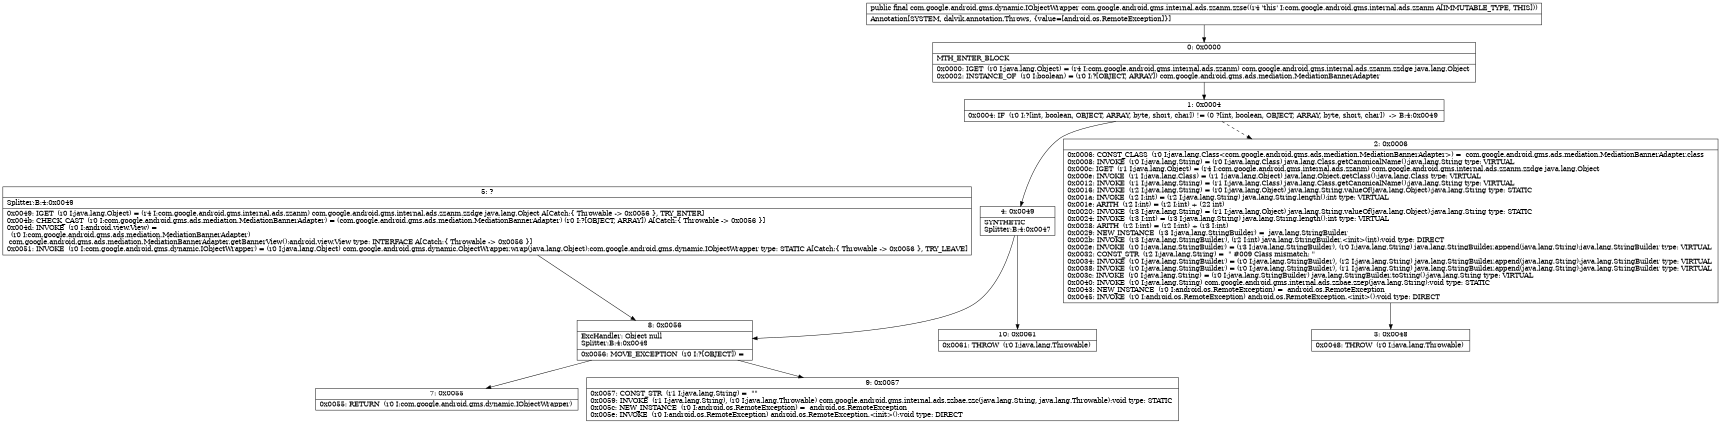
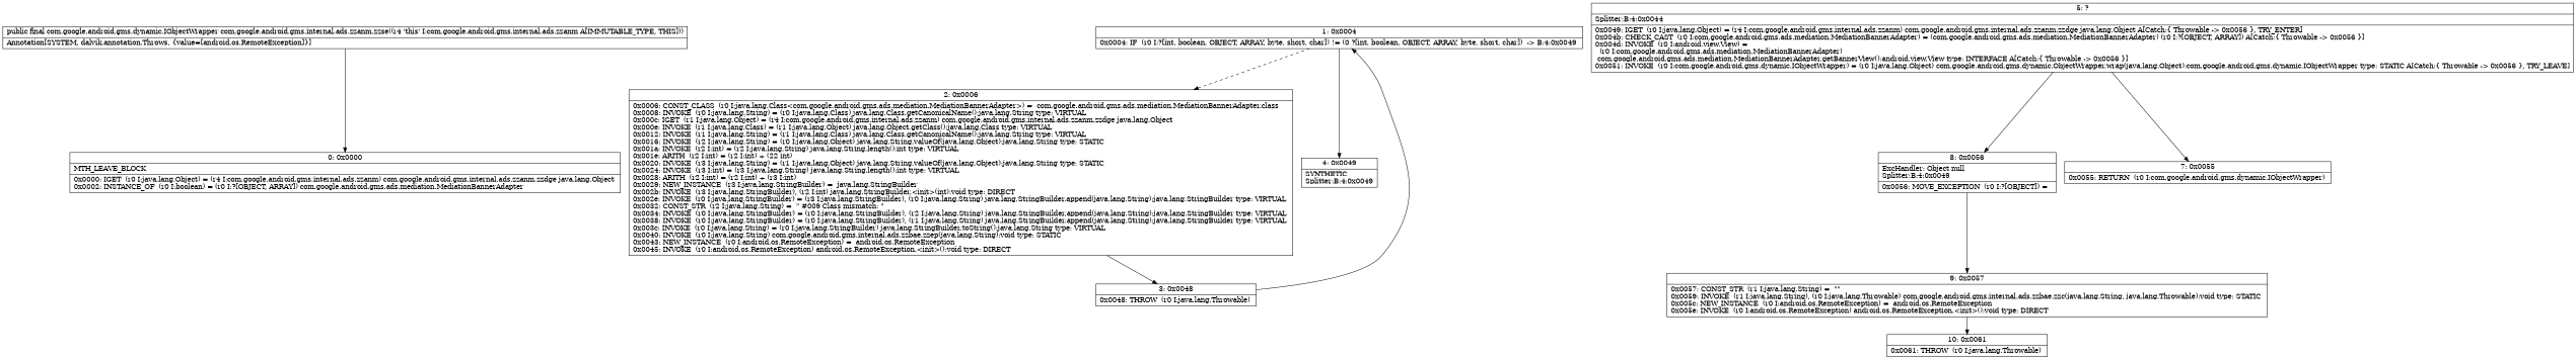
  digraph {
    node [shape=record]
-   n1 [label="{0\:\ 0x0000|MTH_ENTER_BLOCK\l|0x0000: IGET  (r0 I:java.lang.Object) = (r4 I:com.google.android.gms.internal.ads.zzanm) com.google.android.gms.internal.ads.zzanm.zzdge java.lang.Object \l0x0002: INSTANCE_OF  (r0 I:boolean) = (r0 I:?[OBJECT, ARRAY]) com.google.android.gms.ads.mediation.MediationBannerAdapter \l}"]
+   n1 [label="{0\:\ 0x0000|MTH_LEAVE_BLOCK\l|0x0000: IGET  (r0 I:java.lang.Object) = (r4 I:com.google.android.gms.internal.ads.zzanm) com.google.android.gms.internal.ads.zzanm.zzdge java.lang.Object \l0x0002: INSTANCE_OF  (r0 I:boolean) = (r0 I:?[OBJECT, ARRAY]) com.google.android.gms.ads.mediation.MediationBannerAdapter \l}"]
    n2 [label="{1\:\ 0x0004|0x0004: IF  (r0 I:?[int, boolean, OBJECT, ARRAY, byte, short, char]) != (0 ?[int, boolean, OBJECT, ARRAY, byte, short, char])  \-\> B:4:0x0049 \l}"]
    n3 [label="{2\:\ 0x0006|0x0006: CONST_CLASS  (r0 I:java.lang.Class\<com.google.android.gms.ads.mediation.MediationBannerAdapter\>) =  com.google.android.gms.ads.mediation.MediationBannerAdapter.class \l0x0008: INVOKE  (r0 I:java.lang.String) = (r0 I:java.lang.Class) java.lang.Class.getCanonicalName():java.lang.String type: VIRTUAL \l0x000c: IGET  (r1 I:java.lang.Object) = (r4 I:com.google.android.gms.internal.ads.zzanm) com.google.android.gms.internal.ads.zzanm.zzdge java.lang.Object \l0x000e: INVOKE  (r1 I:java.lang.Class) = (r1 I:java.lang.Object) java.lang.Object.getClass():java.lang.Class type: VIRTUAL \l0x0012: INVOKE  (r1 I:java.lang.String) = (r1 I:java.lang.Class) java.lang.Class.getCanonicalName():java.lang.String type: VIRTUAL \l0x0016: INVOKE  (r2 I:java.lang.String) = (r0 I:java.lang.Object) java.lang.String.valueOf(java.lang.Object):java.lang.String type: STATIC \l0x001a: INVOKE  (r2 I:int) = (r2 I:java.lang.String) java.lang.String.length():int type: VIRTUAL \l0x001e: ARITH  (r2 I:int) = (r2 I:int) + (22 int) \l0x0020: INVOKE  (r3 I:java.lang.String) = (r1 I:java.lang.Object) java.lang.String.valueOf(java.lang.Object):java.lang.String type: STATIC \l0x0024: INVOKE  (r3 I:int) = (r3 I:java.lang.String) java.lang.String.length():int type: VIRTUAL \l0x0028: ARITH  (r2 I:int) = (r2 I:int) + (r3 I:int) \l0x0029: NEW_INSTANCE  (r3 I:java.lang.StringBuilder) =  java.lang.StringBuilder \l0x002b: INVOKE  (r3 I:java.lang.StringBuilder), (r2 I:int) java.lang.StringBuilder.\<init\>(int):void type: DIRECT \l0x002e: INVOKE  (r0 I:java.lang.StringBuilder) = (r3 I:java.lang.StringBuilder), (r0 I:java.lang.String) java.lang.StringBuilder.append(java.lang.String):java.lang.StringBuilder type: VIRTUAL \l0x0032: CONST_STR  (r2 I:java.lang.String) =  \" #009 Class mismatch: \" \l0x0034: INVOKE  (r0 I:java.lang.StringBuilder) = (r0 I:java.lang.StringBuilder), (r2 I:java.lang.String) java.lang.StringBuilder.append(java.lang.String):java.lang.StringBuilder type: VIRTUAL \l0x0038: INVOKE  (r0 I:java.lang.StringBuilder) = (r0 I:java.lang.StringBuilder), (r1 I:java.lang.String) java.lang.StringBuilder.append(java.lang.String):java.lang.StringBuilder type: VIRTUAL \l0x003c: INVOKE  (r0 I:java.lang.String) = (r0 I:java.lang.StringBuilder) java.lang.StringBuilder.toString():java.lang.String type: VIRTUAL \l0x0040: INVOKE  (r0 I:java.lang.String) com.google.android.gms.internal.ads.zzbae.zzep(java.lang.String):void type: STATIC \l0x0043: NEW_INSTANCE  (r0 I:android.os.RemoteException) =  android.os.RemoteException \l0x0045: INVOKE  (r0 I:android.os.RemoteException) android.os.RemoteException.\<init\>():void type: DIRECT \l}"]
-   n4 [label="{4\:\ 0x0049|SYNTHETIC\lSplitter:B:4:0x0047\l}"]
+   n4 [label="{4\:\ 0x0049|SYNTHETIC\lSplitter:B:4:0x0049\l}"]
    n5 [label="{3\:\ 0x0048|0x0048: THROW  (r0 I:java.lang.Throwable) \l}"]
    n6 [label="{8\:\ 0x0056|ExcHandler: Object null\lSplitter:B:4:0x0049\l|0x0056: MOVE_EXCEPTION  (r0 I:?[OBJECT]) =  \l}"]
-   n7 [label="{5\:\ ?|Splitter:B:4:0x0049\l|0x0049: IGET  (r0 I:java.lang.Object) = (r4 I:com.google.android.gms.internal.ads.zzanm) com.google.android.gms.internal.ads.zzanm.zzdge java.lang.Object A[Catch:\{ Throwable \-\> 0x0056 \}, TRY_ENTER]\l0x004b: CHECK_CAST  (r0 I:com.google.android.gms.ads.mediation.MediationBannerAdapter) = (com.google.android.gms.ads.mediation.MediationBannerAdapter) (r0 I:?[OBJECT, ARRAY]) A[Catch:\{ Throwable \-\> 0x0056 \}]\l0x004d: INVOKE  (r0 I:android.view.View) = \l  (r0 I:com.google.android.gms.ads.mediation.MediationBannerAdapter)\l com.google.android.gms.ads.mediation.MediationBannerAdapter.getBannerView():android.view.View type: INTERFACE A[Catch:\{ Throwable \-\> 0x0056 \}]\l0x0051: INVOKE  (r0 I:com.google.android.gms.dynamic.IObjectWrapper) = (r0 I:java.lang.Object) com.google.android.gms.dynamic.ObjectWrapper.wrap(java.lang.Object):com.google.android.gms.dynamic.IObjectWrapper type: STATIC A[Catch:\{ Throwable \-\> 0x0056 \}, TRY_LEAVE]\l}"]
+   n7 [label="{5\:\ ?|Splitter:B:4:0x0044\l|0x0049: IGET  (r0 I:java.lang.Object) = (r4 I:com.google.android.gms.internal.ads.zzanm) com.google.android.gms.internal.ads.zzanm.zzdge java.lang.Object A[Catch:\{ Throwable \-\> 0x0056 \}, TRY_ENTER]\l0x004b: CHECK_CAST  (r0 I:com.google.android.gms.ads.mediation.MediationBannerAdapter) = (com.google.android.gms.ads.mediation.MediationBannerAdapter) (r0 I:?[OBJECT, ARRAY]) A[Catch:\{ Throwable \-\> 0x0056 \}]\l0x004d: INVOKE  (r0 I:android.view.View) = \l  (r0 I:com.google.android.gms.ads.mediation.MediationBannerAdapter)\l com.google.android.gms.ads.mediation.MediationBannerAdapter.getBannerView():android.view.View type: INTERFACE A[Catch:\{ Throwable \-\> 0x0056 \}]\l0x0051: INVOKE  (r0 I:com.google.android.gms.dynamic.IObjectWrapper) = (r0 I:java.lang.Object) com.google.android.gms.dynamic.ObjectWrapper.wrap(java.lang.Object):com.google.android.gms.dynamic.IObjectWrapper type: STATIC A[Catch:\{ Throwable \-\> 0x0056 \}, TRY_LEAVE]\l}"]
    n8 [label="{7\:\ 0x0055|0x0055: RETURN  (r0 I:com.google.android.gms.dynamic.IObjectWrapper) \l}"]
    n9 [label="{9\:\ 0x0057|0x0057: CONST_STR  (r1 I:java.lang.String) =  \"\" \l0x0059: INVOKE  (r1 I:java.lang.String), (r0 I:java.lang.Throwable) com.google.android.gms.internal.ads.zzbae.zzc(java.lang.String, java.lang.Throwable):void type: STATIC \l0x005c: NEW_INSTANCE  (r0 I:android.os.RemoteException) =  android.os.RemoteException \l0x005e: INVOKE  (r0 I:android.os.RemoteException) android.os.RemoteException.\<init\>():void type: DIRECT \l}"]
    n10 [label="{10\:\ 0x0061|0x0061: THROW  (r0 I:java.lang.Throwable) \l}"]
    n11 [label="{public final com.google.android.gms.dynamic.IObjectWrapper com.google.android.gms.internal.ads.zzanm.zzse((r4 'this' I:com.google.android.gms.internal.ads.zzanm A[IMMUTABLE_TYPE, THIS]))  | Annotation[SYSTEM, dalvik.annotation.Throws, \{value=[android.os.RemoteException]\}]\l}"]
-   n1 -> n2
+   n5 -> n2
    n2 -> n3 [style=dashed]
    n2 -> n4
    n3 -> n5
-   n4 -> n6
    n6 -> n9
    n7 -> n6
-   n6 -> n8
-   n4 -> n10
+   n7 -> n8
+   n9 -> n10
    n11 -> n1
  }
